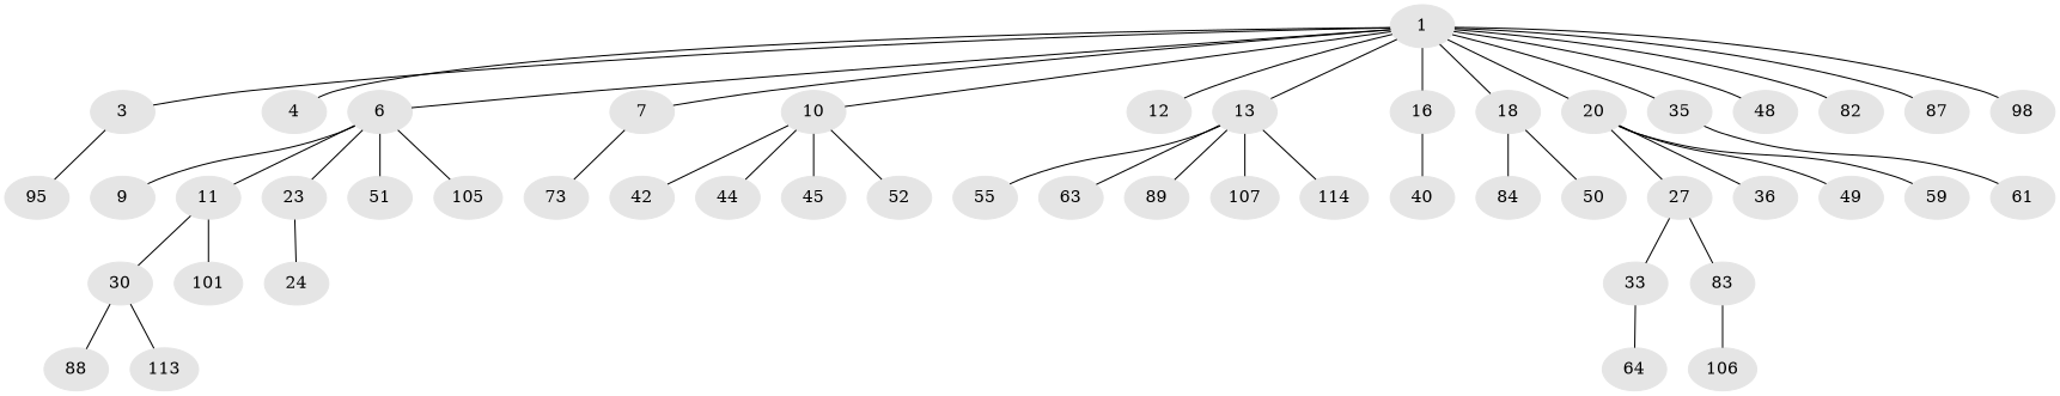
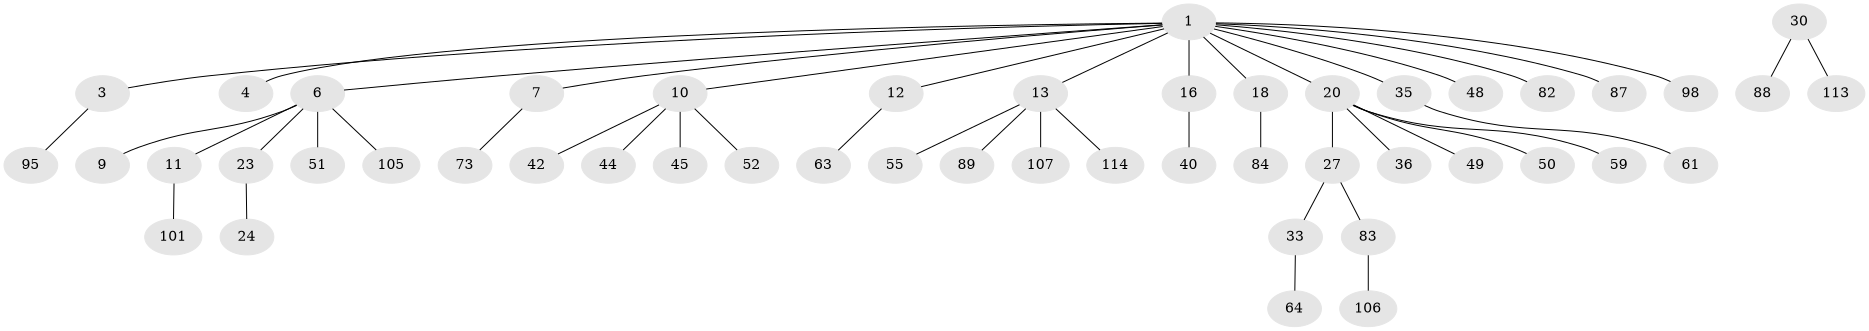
  graph {
    node [color=gray90 style=filled]
    1 [super="+2+5"]
    3
    4 [super="+74"]
    6 [super="+8+47+70+100+32"]
    7 [super="+43+79"]
    10 [super="+85+14+21"]
    12
    13 [super="+69+26+17"]
    16 [super="+28+54+77+76"]
    18
    20 [super="+25+22"]
    35 [super="+66+41+39"]
    48 [super="+103+123+96+72"]
    82
    87
    98 [super="+112"]
    95
    9 [super="+46"]
    11 [super="+19"]
    23 [super="+71+60"]
    51 [super="+57+65"]
    105
    73
    42
    44
    45
    52 [super="+92+115"]
    55 [super="+118"]
    63
    89
    107
    114
    40
    84 [super="+121"]
    27
    36 [super="+56+38"]
    49
    50 [super="+90+68"]
    59
    61 [super="+124+62"]
    30
    101
    24 [super="+117+75"]
    88
    113
    33
    83 [super="+93"]
    64
    106
    1 -- 3
    1 -- 4
    1 -- 6
    1 -- 7
    1 -- 10
    1 -- 12
    1 -- 13
    1 -- 16
    1 -- 18
    1 -- 20
    1 -- 35
    1 -- 48
    1 -- 82
    1 -- 87
    1 -- 98
    3 -- 95
    6 -- 9
    6 -- 11
    6 -- 23
    6 -- 51
    6 -- 105
    7 -- 73
    10 -- 42
    10 -- 44
    10 -- 45
    10 -- 52
    13 -- 55
-   13 -- 63
+   12 -- 63
    13 -- 89
    13 -- 107
    13 -- 114
    16 -- 40
    18 -- 84
    20 -- 27
    20 -- 36
    20 -- 49
-   18 -- 50
+   20 -- 50
    20 -- 59
    35 -- 61
-   11 -- 30
    11 -- 101
    23 -- 24
    27 -- 33
    27 -- 83
    30 -- 88
    30 -- 113
    33 -- 64
    83 -- 106
  }
